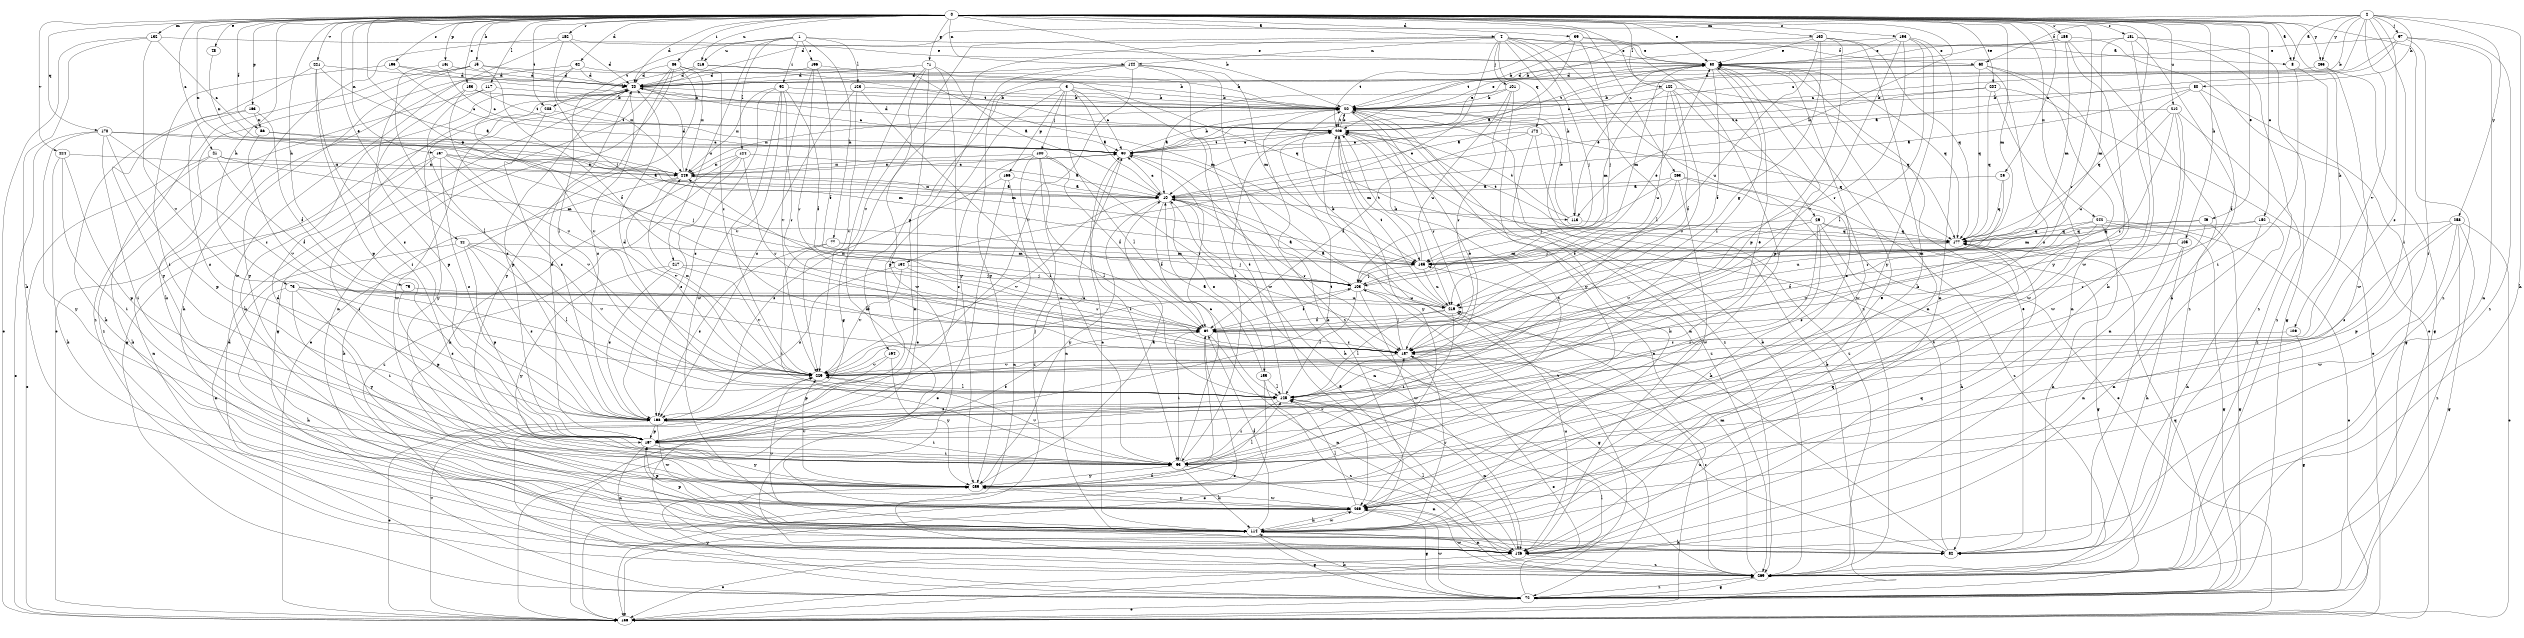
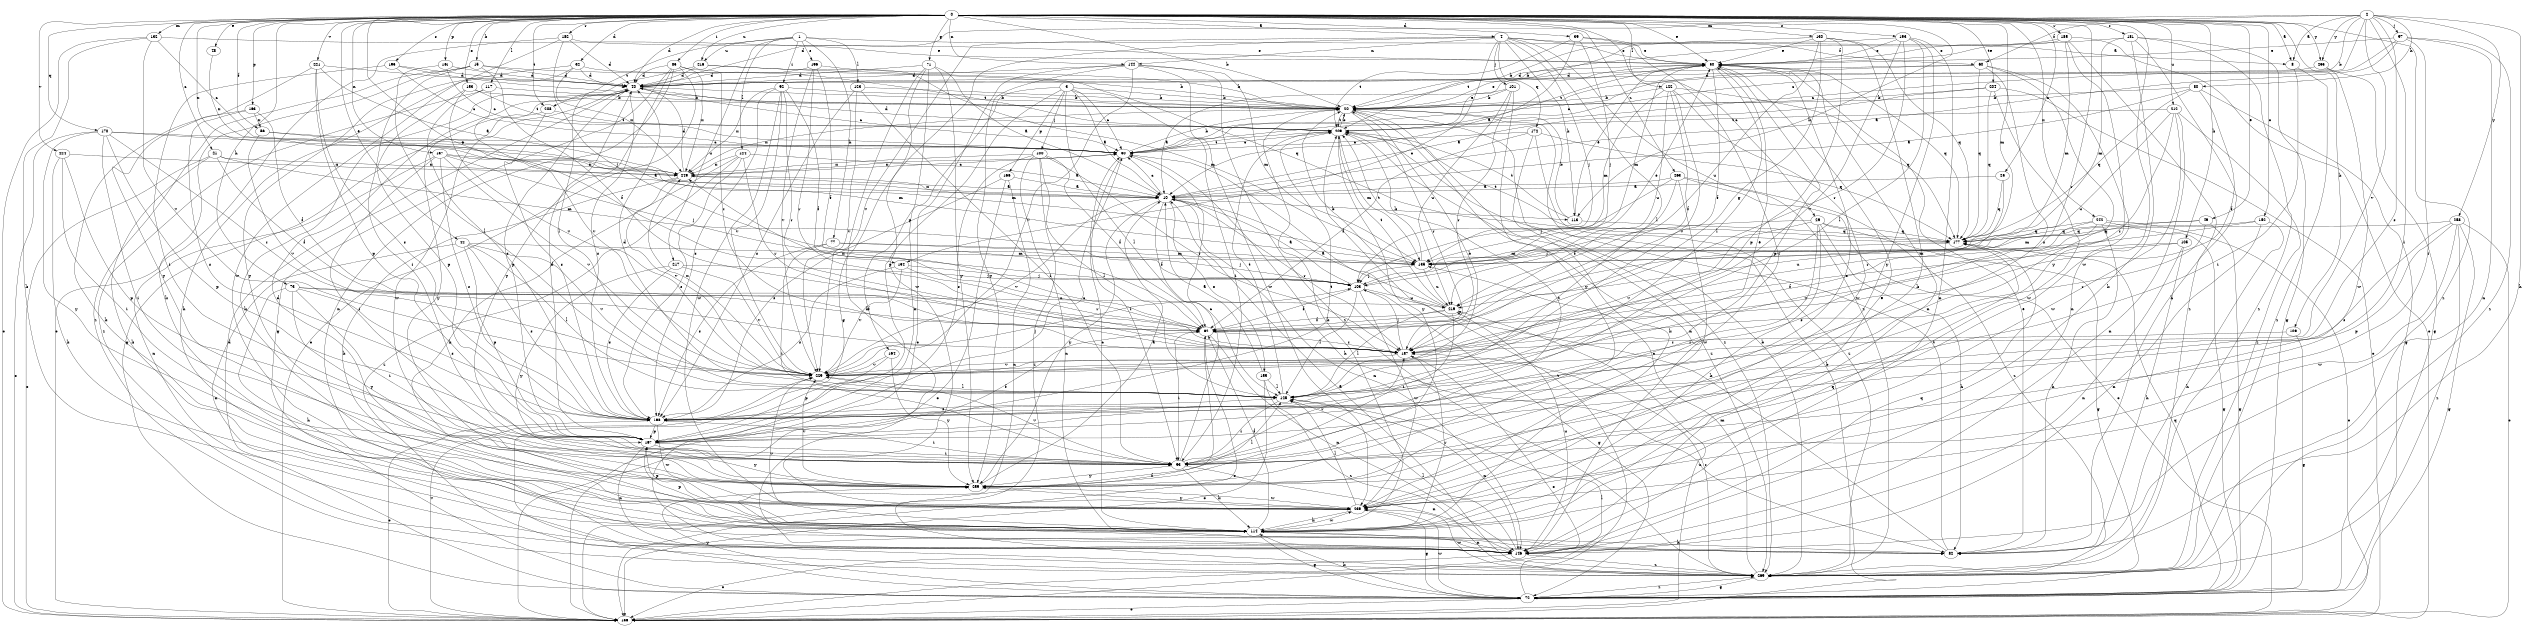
  strict digraph {
    0
    4
    8
    15
    20
    21
    25
    29
    32
    39
    40
    42
    48
    49
    50
    56
    71
    73
-   75
    85
    105
    109
    113
    117
    122
    130
    132
    135
    137
    144
    152
    153
    154
    161
    163
    170
    181
    182
    185
    187
    193
    195
    204
    208
    212
    216
    221
    224
    239
    242
    249
    255
    263
    269
    60
    229
    125
    72
    101
    103
    172
    93
    62
    114
    146
    209
    156
    10
    177
    82
    259
    30
    198
    167
    219
    1
    77
    92
    123
    124
    196
    217
    2
    80
    97
    258
    3
    100
    164
    166
    155
    0 -> 4 [label=a]
    0 -> 8 [label=a]
    0 -> 15 [label=b]
    0 -> 20 [label=b]
    0 -> 21 [label=c]
    0 -> 25 [label=c]
    0 -> 29 [label=c]
    0 -> 32 [label=d]
    0 -> 39 [label=d]
    0 -> 40 [label=d]
    0 -> 42 [label=e]
    0 -> 48 [label=e]
    0 -> 49 [label=e]
    0 -> 50 [label=e]
    0 -> 56 [label=f]
    0 -> 71 [label=g]
    0 -> 73 [label=h]
-   0 -> 75 [label=h]
    0 -> 85 [label=i]
    0 -> 105 [label=k]
    0 -> 109 [label=k]
    0 -> 113 [label=k]
    0 -> 117 [label=l]
    0 -> 122 [label=l]
    0 -> 130 [label=m]
    0 -> 132 [label=m]
    0 -> 135 [label=m]
    0 -> 137 [label=n]
    0 -> 144 [label=n]
    0 -> 152 [label=o]
    0 -> 153 [label=o]
    0 -> 154 [label=o]
    0 -> 161 [label=p]
    0 -> 163 [label=p]
    0 -> 170 [label=q]
    0 -> 181 [label=r]
    0 -> 182 [label=r]
    0 -> 185 [label=r]
    0 -> 187 [label=r]
    0 -> 193 [label=s]
    0 -> 195 [label=s]
    0 -> 204 [label=t]
    0 -> 208 [label=t]
    0 -> 212 [label=u]
    0 -> 216 [label=u]
    0 -> 221 [label=v]
    0 -> 224 [label=v]
    0 -> 239 [label=w]
    0 -> 242 [label=x]
    0 -> 249 [label=x]
    0 -> 255 [label=y]
    0 -> 263 [label=z]
    0 -> 269 [label=z]
    4 -> 50 [label=e]
    4 -> 113 [label=k]
    4 -> 144 [label=n]
    4 -> 154 [label=o]
    4 -> 269 [label=z]
    4 -> 60 [label=f]
    4 -> 229 [label=v]
    4 -> 125 [label=l]
    4 -> 72 [label=g]
    4 -> 101 [label=j]
    4 -> 103 [label=j]
    4 -> 172 [label=q]
    8 -> 269 [label=z]
    8 -> 93 [label=i]
    15 -> 20 [label=b]
    15 -> 40 [label=d]
    15 -> 269 [label=z]
    15 -> 93 [label=i]
    15 -> 62 [label=f]
    15 -> 114 [label=k]
    20 -> 50 [label=e]
    20 -> 187 [label=r]
    20 -> 249 [label=x]
    20 -> 269 [label=z]
    20 -> 114 [label=k]
    20 -> 146 [label=n]
    20 -> 209 [label=t]
    21 -> 135 [label=m]
    21 -> 249 [label=x]
    21 -> 62 [label=f]
    21 -> 114 [label=k]
    21 -> 156 [label=o]
    25 -> 187 [label=r]
    25 -> 10 [label=a]
    25 -> 177 [label=q]
    29 -> 229 [label=v]
    29 -> 72 [label=g]
    29 -> 103 [label=j]
    29 -> 93 [label=i]
    29 -> 114 [label=k]
    29 -> 177 [label=q]
    29 -> 82 [label=h]
    32 -> 40 [label=d]
    32 -> 249 [label=x]
    32 -> 209 [label=t]
    32 -> 82 [label=h]
    32 -> 259 [label=y]
    39 -> 50 [label=e]
    39 -> 103 [label=j]
    39 -> 93 [label=i]
    39 -> 209 [label=t]
    39 -> 10 [label=a]
    40 -> 20 [label=b]
    40 -> 239 [label=w]
    40 -> 72 [label=g]
    40 -> 114 [label=k]
    40 -> 30 [label=c]
    40 -> 198 [label=s]
    40 -> 167 [label=p]
    42 -> 135 [label=m]
    42 -> 229 [label=v]
    42 -> 125 [label=l]
    42 -> 146 [label=n]
    42 -> 198 [label=s]
    42 -> 167 [label=p]
    48 -> 249 [label=x]
    49 -> 135 [label=m]
    49 -> 187 [label=r]
    49 -> 72 [label=g]
    49 -> 177 [label=q]
    50 -> 40 [label=d]
    50 -> 135 [label=m]
    50 -> 125 [label=l]
    50 -> 62 [label=f]
    50 -> 146 [label=n]
    50 -> 209 [label=t]
    50 -> 177 [label=q]
    50 -> 167 [label=p]
    56 -> 135 [label=m]
    56 -> 229 [label=v]
    56 -> 30 [label=c]
    71 -> 40 [label=d]
    71 -> 239 [label=w]
    71 -> 146 [label=n]
    71 -> 10 [label=a]
    71 -> 82 [label=h]
    71 -> 259 [label=y]
    73 -> 93 [label=i]
    73 -> 62 [label=f]
    73 -> 82 [label=h]
    73 -> 259 [label=y]
    73 -> 198 [label=s]
    73 -> 219 [label=u]
-   75 -> 167 [label=p]
-   75 -> 219 [label=u]
    85 -> 40 [label=d]
    85 -> 187 [label=r]
    85 -> 249 [label=x]
    85 -> 72 [label=g]
    85 -> 146 [label=n]
    85 -> 156 [label=o]
    85 -> 259 [label=y]
    105 -> 135 [label=m]
    105 -> 62 [label=f]
    105 -> 146 [label=n]
    105 -> 82 [label=h]
    109 -> 187 [label=r]
    109 -> 72 [label=g]
    113 -> 20 [label=b]
    113 -> 50 [label=e]
    113 -> 209 [label=t]
    113 -> 177 [label=q]
    117 -> 20 [label=b]
    117 -> 269 [label=z]
    117 -> 229 [label=v]
    117 -> 198 [label=s]
    122 -> 20 [label=b]
    122 -> 135 [label=m]
    122 -> 239 [label=w]
    122 -> 229 [label=v]
    122 -> 62 [label=f]
    122 -> 177 [label=q]
    122 -> 219 [label=u]
    130 -> 20 [label=b]
    130 -> 50 [label=e]
    130 -> 187 [label=g]
    130 -> 114 [label=k]
    130 -> 177 [label=q]
    130 -> 167 [label=p]
    130 -> 219 [label=u]
    132 -> 50 [label=e]
    132 -> 229 [label=v]
    132 -> 114 [label=k]
    132 -> 156 [label=o]
    132 -> 30 [label=c]
    135 -> 103 [label=j]
    135 -> 209 [label=t]
    135 -> 219 [label=u]
    137 -> 249 [label=x]
    137 -> 229 [label=v]
    137 -> 103 [label=j]
    137 -> 93 [label=i]
    137 -> 146 [label=n]
    137 -> 10 [label=a]
    137 -> 198 [label=s]
    144 -> 40 [label=d]
    144 -> 135 [label=m]
    144 -> 239 [label=w]
    144 -> 269 [label=z]
    144 -> 229 [label=v]
    144 -> 156 [label=o]
    144 -> 259 [label=y]
    152 -> 146 [label=n]
    152 -> 177 [label=q]
    152 -> 82 [label=h]
    152 -> 219 [label=u]
    153 -> 20 [label=b]
    153 -> 229 [label=v]
    153 -> 209 [label=t]
    153 -> 167 [label=p]
    154 -> 187 [label=r]
    154 -> 229 [label=v]
    154 -> 103 [label=j]
    154 -> 198 [label=s]
    161 -> 40 [label=d]
    161 -> 125 [label=l]
    161 -> 30 [label=c]
    163 -> 56 [label=x]
    163 -> 62 [label=f]
    163 -> 114 [label=k]
    163 -> 198 [label=s]
    170 -> 135 [label=m]
    170 -> 187 [label=r]
    170 -> 93 [label=i]
    170 -> 156 [label=o]
    170 -> 259 [label=y]
    170 -> 30 [label=c]
    170 -> 167 [label=p]
    181 -> 50 [label=e]
    181 -> 135 [label=m]
    181 -> 269 [label=z]
    181 -> 72 [label=g]
    181 -> 114 [label=k]
    181 -> 82 [label=h]
    182 -> 40 [label=d]
    182 -> 50 [label=e]
    182 -> 239 [label=w]
    182 -> 103 [label=j]
    182 -> 156 [label=o]
    185 -> 20 [label=b]
    185 -> 50 [label=e]
    185 -> 135 [label=m]
    185 -> 269 [label=z]
    185 -> 156 [label=o]
    185 -> 259 [label=y]
    187 -> 229 [label=v]
    187 -> 103 [label=j]
    187 -> 156 [label=o]
    193 -> 50 [label=e]
    193 -> 187 [label=r]
    193 -> 229 [label=v]
    193 -> 125 [label=l]
    193 -> 146 [label=n]
    193 -> 209 [label=t]
    193 -> 259 [label=y]
    195 -> 20 [label=b]
    195 -> 40 [label=d]
    195 -> 93 [label=i]
    195 -> 30 [label=c]
    204 -> 20 [label=b]
    204 -> 239 [label=w]
    204 -> 156 [label=o]
    204 -> 10 [label=a]
    204 -> 177 [label=q]
    208 -> 209 [label=t]
    208 -> 259 [label=y]
    208 -> 198 [label=s]
    212 -> 187 [label=r]
    212 -> 239 [label=w]
    212 -> 269 [label=z]
    212 -> 146 [label=n]
    212 -> 209 [label=t]
    212 -> 219 [label=u]
    216 -> 40 [label=d]
    216 -> 135 [label=m]
    216 -> 125 [label=l]
    216 -> 177 [label=q]
    221 -> 40 [label=d]
    221 -> 10 [label=a]
    221 -> 259 [label=y]
    221 -> 198 [label=s]
    221 -> 167 [label=p]
    224 -> 249 [label=x]
    224 -> 93 [label=i]
    224 -> 114 [label=k]
    224 -> 167 [label=p]
    239 -> 40 [label=d]
    239 -> 125 [label=l]
    239 -> 72 [label=g]
    239 -> 114 [label=k]
    239 -> 259 [label=y]
    239 -> 167 [label=p]
    242 -> 229 [label=v]
    242 -> 72 [label=g]
    242 -> 156 [label=o]
    242 -> 177 [label=q]
    242 -> 82 [label=h]
    242 -> 198 [label=s]
    249 -> 40 [label=d]
    249 -> 229 [label=v]
    249 -> 114 [label=k]
    249 -> 10 [label=a]
    249 -> 30 [label=c]
    255 -> 40 [label=d]
    255 -> 239 [label=w]
    255 -> 72 [label=g]
    263 -> 239 [label=w]
    263 -> 269 [label=z]
    263 -> 103 [label=j]
    263 -> 62 [label=f]
    263 -> 156 [label=o]
    263 -> 10 [label=a]
    269 -> 20 [label=b]
    269 -> 135 [label=m]
    269 -> 187 [label=r]
    269 -> 239 [label=w]
    269 -> 72 [label=g]
    269 -> 10 [label=a]
    60 -> 40 [label=d]
    60 -> 125 [label=l]
    60 -> 146 [label=n]
    60 -> 177 [label=q]
    60 -> 30 [label=c]
    60 -> 198 [label=s]
    229 -> 249 [label=x]
    229 -> 125 [label=l]
    229 -> 103 [label=j]
    125 -> 20 [label=b]
    125 -> 40 [label=d]
    125 -> 93 [label=i]
    125 -> 146 [label=n]
    125 -> 209 [label=t]
    125 -> 198 [label=s]
    72 -> 40 [label=d]
    72 -> 239 [label=w]
    72 -> 269 [label=z]
    72 -> 125 [label=l]
    72 -> 114 [label=k]
    72 -> 156 [label=o]
    72 -> 177 [label=q]
    72 -> 259 [label=y]
    101 -> 20 [label=b]
    101 -> 187 [label=r]
    101 -> 10 [label=a]
    101 -> 259 [label=y]
    101 -> 219 [label=u]
    103 -> 50 [label=e]
    103 -> 239 [label=w]
    103 -> 125 [label=l]
    103 -> 72 [label=g]
    103 -> 62 [label=f]
    103 -> 10 [label=a]
    103 -> 219 [label=u]
    172 -> 269 [label=z]
    172 -> 62 [label=f]
    172 -> 114 [label=k]
    172 -> 177 [label=q]
    172 -> 30 [label=c]
    93 -> 187 [label=r]
    93 -> 229 [label=v]
    93 -> 114 [label=k]
    93 -> 146 [label=n]
    93 -> 209 [label=t]
    93 -> 259 [label=y]
    93 -> 30 [label=c]
    62 -> 187 [label=r]
    62 -> 249 [label=x]
    62 -> 93 [label=i]
    62 -> 146 [label=n]
    62 -> 156 [label=o]
    114 -> 50 [label=e]
    114 -> 187 [label=r]
    114 -> 239 [label=w]
    114 -> 229 [label=v]
    114 -> 72 [label=g]
    114 -> 62 [label=f]
    114 -> 146 [label=n]
    114 -> 177 [label=q]
    114 -> 82 [label=h]
    114 -> 30 [label=c]
    114 -> 167 [label=p]
    146 -> 269 [label=z]
    146 -> 125 [label=l]
    146 -> 156 [label=o]
    146 -> 177 [label=q]
    146 -> 219 [label=u]
    209 -> 20 [label=b]
    209 -> 40 [label=d]
    209 -> 50 [label=e]
    209 -> 135 [label=m]
    209 -> 269 [label=z]
    209 -> 259 [label=y]
    209 -> 30 [label=c]
    156 -> 20 [label=b]
    156 -> 229 [label=v]
    156 -> 62 [label=f]
    156 -> 209 [label=t]
    156 -> 219 [label=u]
    10 -> 113 [label=k]
    10 -> 187 [label=r]
    10 -> 249 [label=x]
    10 -> 229 [label=v]
    10 -> 62 [label=f]
    10 -> 146 [label=n]
    10 -> 259 [label=y]
    10 -> 30 [label=c]
    10 -> 155 [label=o]
    177 -> 135 [label=m]
    177 -> 209 [label=t]
    82 -> 50 [label=e]
    82 -> 209 [label=t]
    82 -> 30 [label=c]
    259 -> 50 [label=e]
    259 -> 239 [label=w]
    259 -> 229 [label=v]
    259 -> 125 [label=l]
    259 -> 10 [label=a]
    30 -> 20 [label=b]
    30 -> 249 [label=x]
    30 -> 93 [label=i]
    30 -> 209 [label=t]
    30 -> 82 [label=h]
    198 -> 50 [label=e]
    198 -> 239 [label=w]
    198 -> 93 [label=i]
    198 -> 156 [label=o]
    198 -> 167 [label=p]
    167 -> 40 [label=d]
    167 -> 93 [label=i]
    167 -> 62 [label=f]
    167 -> 146 [label=n]
    167 -> 209 [label=t]
    167 -> 259 [label=y]
    167 -> 30 [label=c]
    219 -> 20 [label=b]
    219 -> 125 [label=l]
    219 -> 93 [label=i]
    219 -> 62 [label=f]
    219 -> 209 [label=t]
    219 -> 10 [label=a]
    1 -> 8 [label=a]
    1 -> 208 [label=t]
    1 -> 216 [label=u]
    1 -> 77 [label=h]
    1 -> 92 [label=i]
    1 -> 123 [label=l]
    1 -> 124 [label=l]
    1 -> 196 [label=s]
    1 -> 217 [label=u]
    77 -> 135 [label=m]
    77 -> 103 [label=j]
    77 -> 93 [label=i]
    77 -> 198 [label=s]
    92 -> 20 [label=b]
    92 -> 187 [label=r]
    92 -> 239 [label=w]
    92 -> 249 [label=x]
    92 -> 229 [label=v]
    92 -> 62 [label=f]
    92 -> 198 [label=s]
    123 -> 20 [label=b]
    123 -> 229 [label=v]
    123 -> 93 [label=i]
    123 -> 198 [label=s]
    124 -> 187 [label=r]
    124 -> 249 [label=x]
    124 -> 269 [label=z]
    124 -> 114 [label=k]
    124 -> 10 [label=a]
    124 -> 198 [label=s]
    196 -> 20 [label=b]
    196 -> 40 [label=d]
    196 -> 187 [label=r]
    196 -> 229 [label=v]
    196 -> 62 [label=f]
    217 -> 229 [label=v]
    217 -> 103 [label=j]
    217 -> 259 [label=y]
    217 -> 198 [label=s]
    2 -> 8 [label=a]
    2 -> 20 [label=b]
    2 -> 40 [label=d]
    2 -> 255 [label=y]
    2 -> 60 [label=f]
    2 -> 229 [label=v]
    2 -> 93 [label=i]
    2 -> 82 [label=h]
    2 -> 30 [label=c]
    2 -> 198 [label=s]
    2 -> 80 [label=h]
    2 -> 97 [label=j]
    2 -> 258 [label=y]
    80 -> 20 [label=b]
    80 -> 72 [label=g]
    80 -> 62 [label=f]
    80 -> 10 [label=a]
    80 -> 177 [label=q]
    97 -> 50 [label=e]
    97 -> 269 [label=z]
    97 -> 93 [label=i]
    97 -> 146 [label=n]
    97 -> 10 [label=a]
    97 -> 30 [label=c]
    258 -> 239 [label=w]
    258 -> 269 [label=z]
    258 -> 72 [label=g]
    258 -> 156 [label=o]
    258 -> 177 [label=q]
    258 -> 198 [label=s]
    258 -> 167 [label=p]
    3 -> 20 [label=b]
    3 -> 125 [label=l]
    3 -> 93 [label=i]
    3 -> 10 [label=a]
    3 -> 30 [label=c]
    3 -> 167 [label=p]
    3 -> 100 [label=j]
    3 -> 164 [label=p]
    3 -> 166 [label=p]
    100 -> 187 [label=r]
    100 -> 249 [label=x]
    100 -> 269 [label=z]
    100 -> 125 [label=l]
    100 -> 62 [label=f]
    100 -> 146 [label=n]
    100 -> 198 [label=s]
    164 -> 229 [label=v]
    164 -> 259 [label=y]
    164 -> 167 [label=p]
    166 -> 146 [label=n]
    166 -> 156 [label=o]
    166 -> 10 [label=a]
    166 -> 198 [label=s]
    155 -> 269 [label=z]
    155 -> 125 [label=l]
    155 -> 156 [label=o]
    155 -> 10 [label=a]
  }
